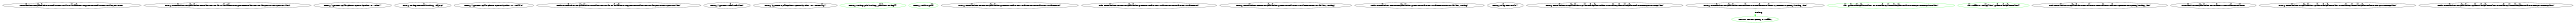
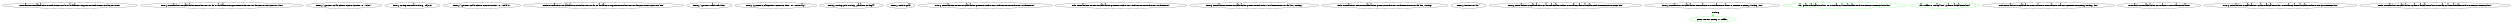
  digraph {
    node [cluster="Humanizer.Localisation.Formatters.RussianFormatter.GetResourceKey(string, int)" span="0-0"]
    n1 [label="Humanizer.Localisation.NumberToWords.BrazilianPortugueseNumberToWordsConverter" cluster="" span=""]
    n2 [cluster="Humanizer.Localisation.NumberToWords.BrazilianPortugueseNumberToWordsConverter.Convert(int)" label="Entry Humanizer.Localisation.NumberToWords.BrazilianPortugueseNumberToWordsConverter.Convert(int)" span="11-11"]
    n3 [cluster="System.Collections.Generic.List<T>.List()" label="Entry System.Collections.Generic.List<T>.List()"]
    n4 [cluster="string.Format(string, object)" label="Entry string.Format(string, object)"]
    n5 [cluster="System.Collections.Generic.List<T>.Add(T)" label="Entry System.Collections.Generic.List<T>.Add(T)"]
    n6 [cluster="Humanizer.Localisation.NumberToWords.BrazilianPortugueseNumberToWordsConverter.Convert(int)" label="Exit Humanizer.Localisation.NumberToWords.BrazilianPortugueseNumberToWordsConverter.Convert(int)" span="11-11"]
    n7 [cluster="System.Math.Abs(int)" label="Entry System.Math.Abs(int)"]
    n8 [cluster="System.Collections.Generic.List<T>.ToArray()" label="Entry System.Collections.Generic.List<T>.ToArray()"]
-   n9 [cluster="string.Join(string, params string[])" label="Entry string.Join(string, params string[])" color=green]
-   n10 [cluster="Unk.Equal" file="NumberToWordsTests.cs" label="Entry Unk.Equal" color=green span=""]
+   n9 [cluster="string.Join(string, params string[])" label="Entry string.Join(string, params string[])"]
+   n10 [cluster="Unk.Equal" file="NumberToWordsTests.cs" label="Entry Unk.Equal" span=""]
    n11 [cluster="Humanizer.Tests.Localisation.ptBR.NumberToWordsTests.NumberToWordsTests()" file="NumberToWordsTests.cs" label="Entry Humanizer.Tests.Localisation.ptBR.NumberToWordsTests.NumberToWordsTests()" span="7-7"]
    n12 [cluster="Humanizer.Tests.Localisation.ptBR.NumberToWordsTests.NumberToWordsTests()" file="NumberToWordsTests.cs" label="Exit Humanizer.Tests.Localisation.ptBR.NumberToWordsTests.NumberToWordsTests()" span="7-7"]
    n13 [cluster="Humanizer.Tests.Localisation.ptBR.NumberToWordsTests.ToWords(int, string)" file="NumberToWordsTests.cs" label="Entry Humanizer.Tests.Localisation.ptBR.NumberToWordsTests.ToWords(int, string)" span="41-41"]
    n14 [cluster="Humanizer.Tests.Localisation.ptBR.NumberToWordsTests.ToWords(int, string)" file="NumberToWordsTests.cs" label="Exit Humanizer.Tests.Localisation.ptBR.NumberToWordsTests.ToWords(int, string)" span="41-41"]
-   n15 [cluster="int.ToWords()" file="NumberToWordsTests.cs" label="Entry map.ToWords()" span="28-28"]
+   n15 [cluster="int.ToWords()" file="NumberToWordsTests.cs" label="Entry int.ToWords()" span="28-28"]
    n16 [cluster="Humanizer.Localisation.GrammaticalNumber.RussianGrammaticalNumberDetector.Detect(int)" file="RussianFormatter.cs" label="Entry Humanizer.Localisation.GrammaticalNumber.RussianGrammaticalNumberDetector.Detect(int)" span="4-4"]
    n17 [file="RussianFormatter.cs" label="Entry Humanizer.Localisation.Formatters.RussianFormatter.GetResourceKey(string, int)" span="8-8"]
-   n18 [color=green community=0 file="RussianFormatter.cs" label="return resourceKey + suffix;" prediction=1 span="12-12"]
+   n18 [color=green community=0 file="RussianFormatter.cs" label="ptBR resourceKey + suffix;" prediction=1 span="12-12"]
    n19 [color=green community=0 file="RussianFormatter.cs" label="var grammaticalNumber = RussianGrammaticalNumberDetector.Detect(number)" prediction=0 span="10-10"]
    n20 [color=green community=0 file="RussianFormatter.cs" label="var suffix = _map[(int) grammaticalNumber]" prediction=2 span="11-11"]
    n21 [file="RussianFormatter.cs" label="Exit Humanizer.Localisation.Formatters.RussianFormatter.GetResourceKey(string, int)" span="8-8"]
    n22 [file="RussianFormatter.cs" label="Humanizer.Localisation.Formatters.RussianFormatter" cluster="" span=""]
    n23 [cluster="Humanizer.Localisation.GrammaticalNumber.RussianGrammaticalNumberDetector.Detect(int)" file="RussianGrammaticalNumberDetector.cs" label="Entry Humanizer.Localisation.GrammaticalNumber.RussianGrammaticalNumberDetector.Detect(int)" span="4-4"]
    n24 [cluster="Humanizer.Localisation.GrammaticalNumber.RussianGrammaticalNumberDetector.Detect(int)" file="RussianGrammaticalNumberDetector.cs" label="Exit Humanizer.Localisation.GrammaticalNumber.RussianGrammaticalNumberDetector.Detect(int)" span="4-4"]
    n17 -> n18 [color=green label=string style=dashed]
  }
